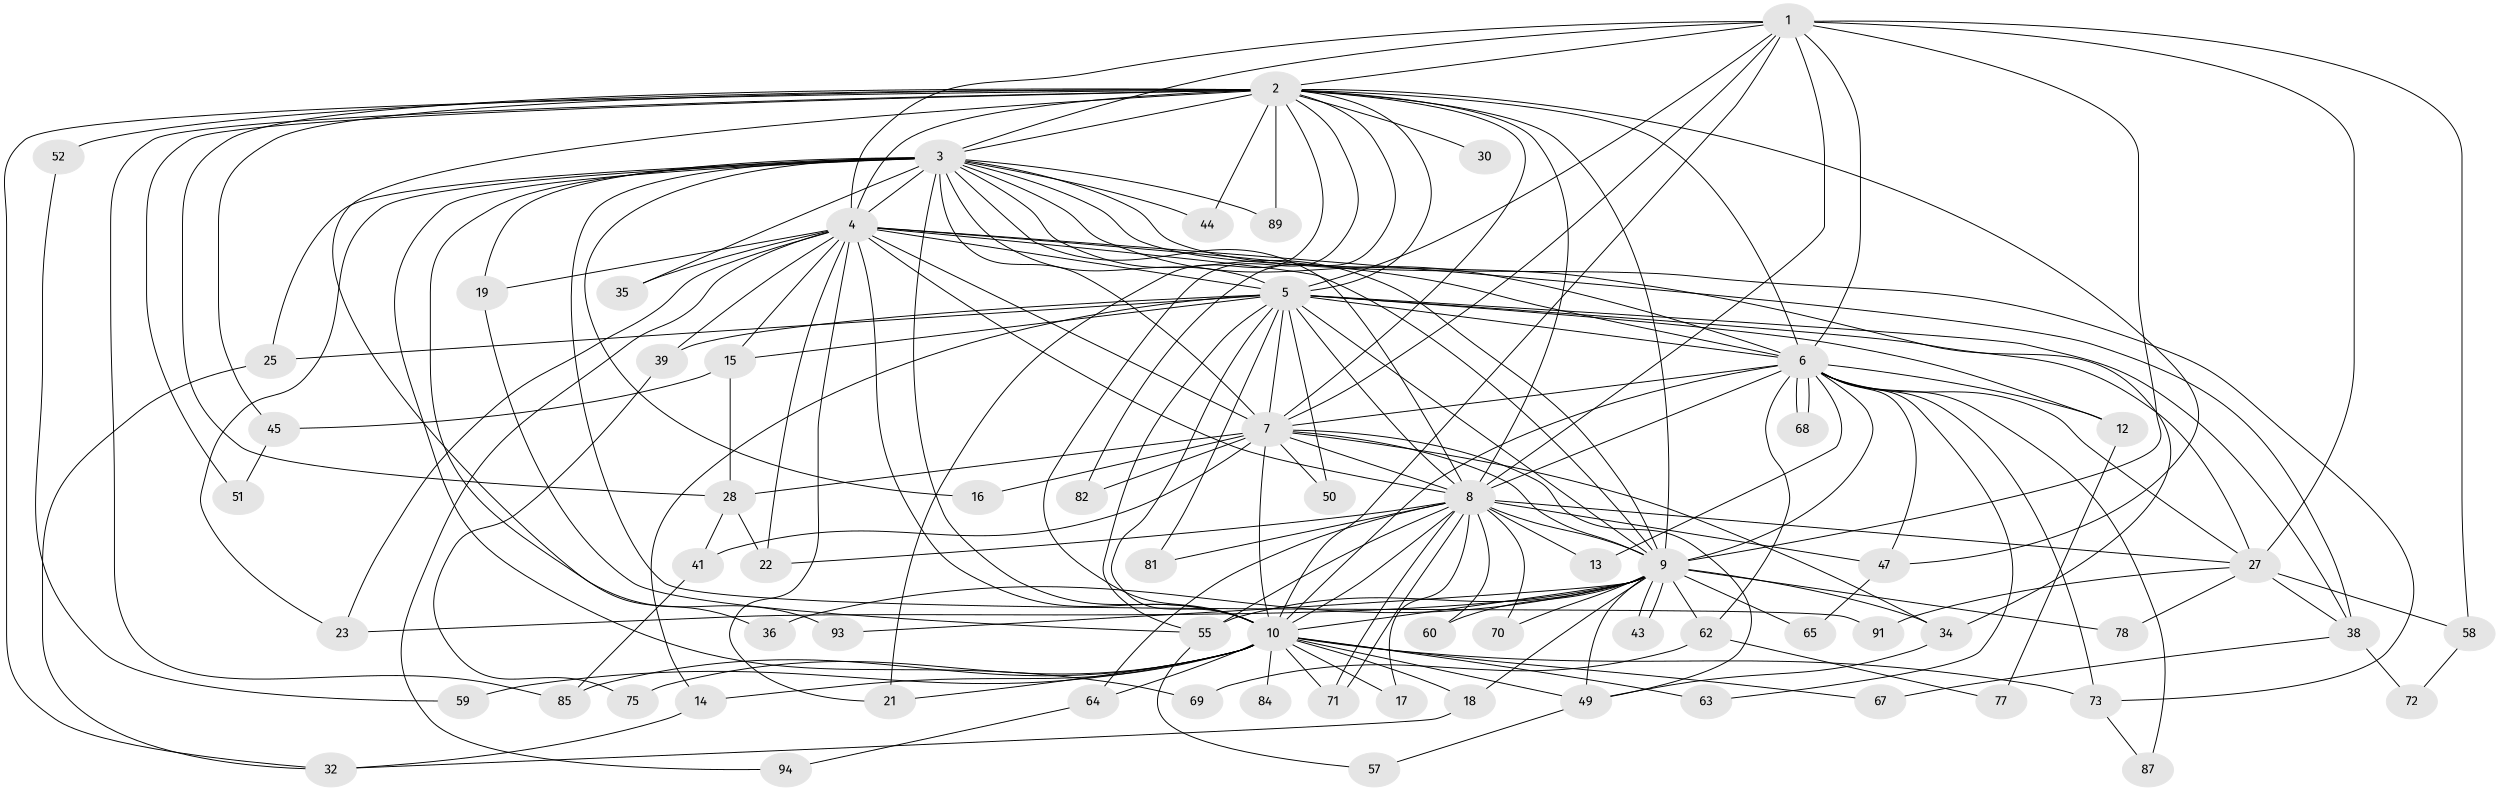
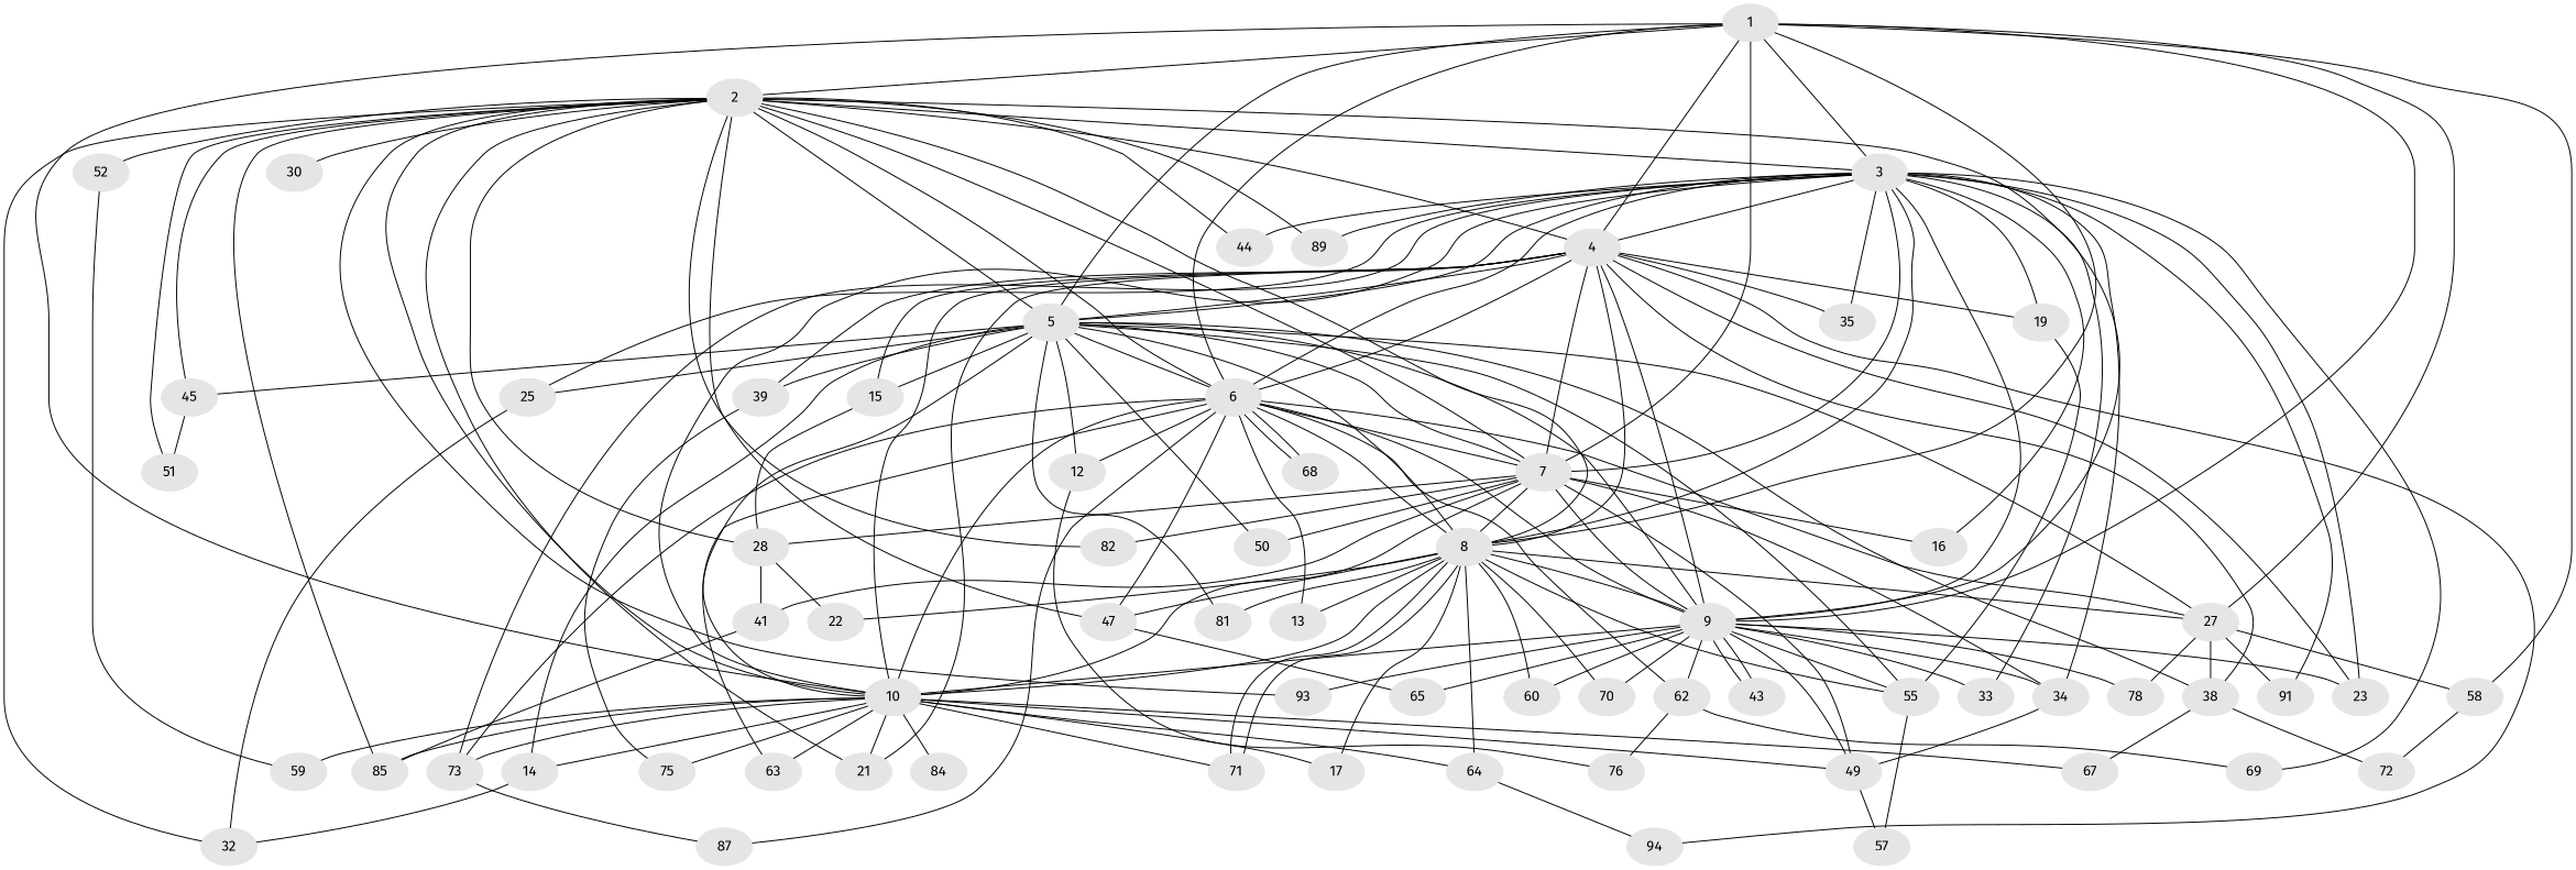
  graph {
    fontname="Fira Sans"
    node [color=gray90 fontname="Fira Sans" style=filled]
    edge [fontname="Fira Sans"]
    2 [super="+90"]
    3 [super="+83"]
    4 [super="+26"]
    5 [super="+42"]
    6 [super="+92"]
    7 [super="+20"]
    8 [super="+80"]
    9 [super="+95"]
    10 [super="+24"]
    21 [super="+46"]
    28 [super="+31"]
    30
    32 [super="+61"]
    44
    45
    47
    51
    52 [super="+66"]
    82
    85
    89
    93
    1
    27 [super="+29"]
    58
    16
    19 [super="+56"]
    23 [super="+54"]
    25 [super="+74"]
-   33 [label=36]
+   33
    34 [super="+36"]
    35
    69
    73 [super="+76"]
    91
    15
    22 [super="+60"]
    38 [super="+86"]
    39
    94
    12
    14
    50
    55 [super="+71"]
    81
    13
    62 [super="+79"]
    63
    68
    87
    41
    49 [super="+53"]
    n53 [label=71 super="+88"]
    17
    n55 [label=60]
    64
    70
-   18
    43
    65
    78
    59
    67
    75
    84
    72
-   77
+   77 [label=76]
    57
    2 -- 3
    2 -- 4 [weight=2]
    2 -- 5
    2 -- 6
    2 -- 7
    2 -- 8
    2 -- 9
    2 -- 10
    2 -- 21
    2 -- 28
    2 -- 30
    2 -- 32
    2 -- 44
    2 -- 45
    2 -- 47
    2 -- 51
    2 -- 52
    2 -- 82
    2 -- 85
    2 -- 89
    2 -- 93
    3 -- 4
    3 -- 5
    3 -- 6
    3 -- 7
    3 -- 8
    3 -- 9
    3 -- 10
    3 -- 44
    3 -- 89
    3 -- 16
    3 -- 19 [weight=2]
    3 -- 23
    3 -- 25
    3 -- 33
    3 -- 34
    3 -- 35
    3 -- 69
    3 -- 73
    3 -- 91
    4 -- 5
    4 -- 6
    4 -- 7 [weight=2]
    4 -- 8
    4 -- 9 [weight=2]
    4 -- 10
    4 -- 21
    4 -- 19
    4 -- 23
    4 -- 35
    4 -- 15
-   4 -- 22
    4 -- 38
    4 -- 39
    4 -- 94
    5 -- 6
    5 -- 7
    5 -- 8
    5 -- 9
    5 -- 10
-   15 -- 45
+   5 -- 45
    5 -- 27
    5 -- 25
    5 -- 15
    5 -- 38
    5 -- 39
    5 -- 12
    5 -- 14
    5 -- 50
    5 -- 55
    5 -- 81
    6 -- 7
    6 -- 8
    6 -- 9
    6 -- 10 [weight=2]
    6 -- 47
    6 -- 27
    6 -- 73
    6 -- 12
    6 -- 13
    6 -- 62
    6 -- 63
    6 -- 68
    6 -- 68
    6 -- 87
    7 -- 8
    7 -- 9
    7 -- 10
    7 -- 28
    7 -- 82
    7 -- 16
    7 -- 34
    7 -- 50
    7 -- 41
    7 -- 49
    8 -- 9
    8 -- 10
    8 -- 47
    8 -- 27
    8 -- 22
    8 -- 55
    8 -- 81
    8 -- 13
    8 -- n53
    8 -- n53
    8 -- 17
    8 -- n55 [weight=2]
    8 -- 64
    8 -- 70
    9 -- 10
    9 -- 93
    9 -- 23
    9 -- 33
    9 -- 34
    9 -- 55
    9 -- 62
    9 -- 49
    9 -- n55
    9 -- 70
-   9 -- 18
    9 -- 43
    9 -- 43
    9 -- 65
    9 -- 78
    10 -- 21
    10 -- 85
    10 -- 73
    10 -- 14
    10 -- 63
    10 -- 49
    10 -- n53
    10 -- 17
    10 -- 64
-   10 -- 18
    10 -- 59
    10 -- 67
    10 -- 75
    10 -- 84
    28 -- 22
    28 -- 41
    45 -- 51
    47 -- 65
    52 -- 59
    1 -- 2
    1 -- 3
    1 -- 4
    1 -- 5
    1 -- 6
    1 -- 7
    1 -- 8
    1 -- 9
    1 -- 10
    1 -- 27
    1 -- 58
    27 -- 58
    27 -- 91
    27 -- 38
    27 -- 78
    58 -- 72
    19 -- 55
    25 -- 32
    34 -- 49
    73 -- 87
    15 -- 28
    38 -- 67
    38 -- 72
    39 -- 75
    12 -- 77
    14 -- 32
    55 -- 57
    62 -- 69
    62 -- 77
    41 -- 85
    49 -- 57
    64 -- 94
-   18 -- 32
  }
